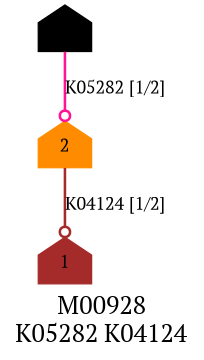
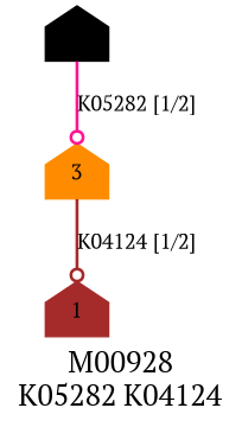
  digraph {
    fontsize=20
    label="M00928\nK05282 K04124"
    fontname="PT Serif"
    node [shape=house style=filled fontname="PT Serif"]
    edge [style=bold arrowhead=odot fontname="PT Serif"]
    0 [color=black height=.3 width=.3]
    1 [color=brown height=.3 width=.3]
-   2 [color=darkorange height=.3 width=.3]
+   2 [color=darkorange height=.3 width=.3 label=3]
    subgraph sub_1 {
      0
      1
      2
    }
    0 -> 2 [color=deeppink label="K05282 [1/2]"]
    2 -> 1 [color=brown label="K04124 [1/2]"]
  }
